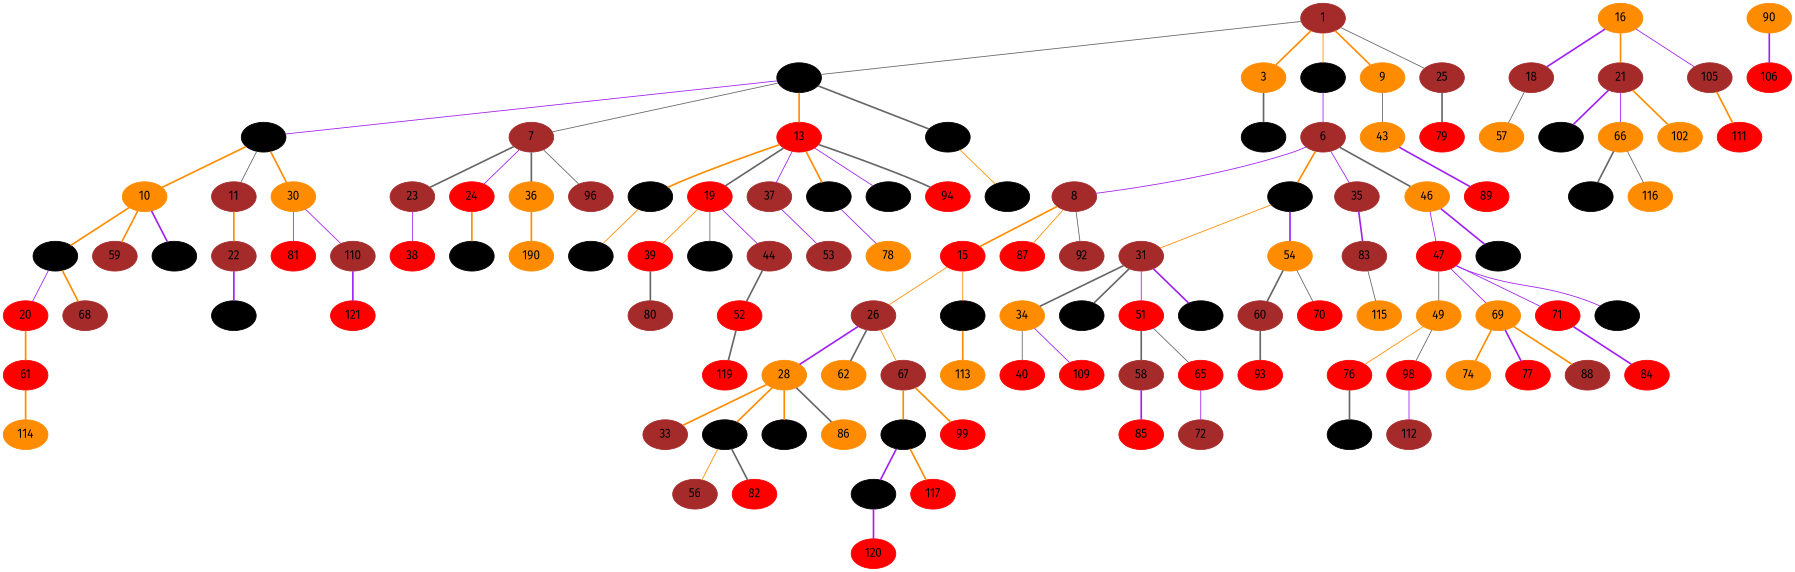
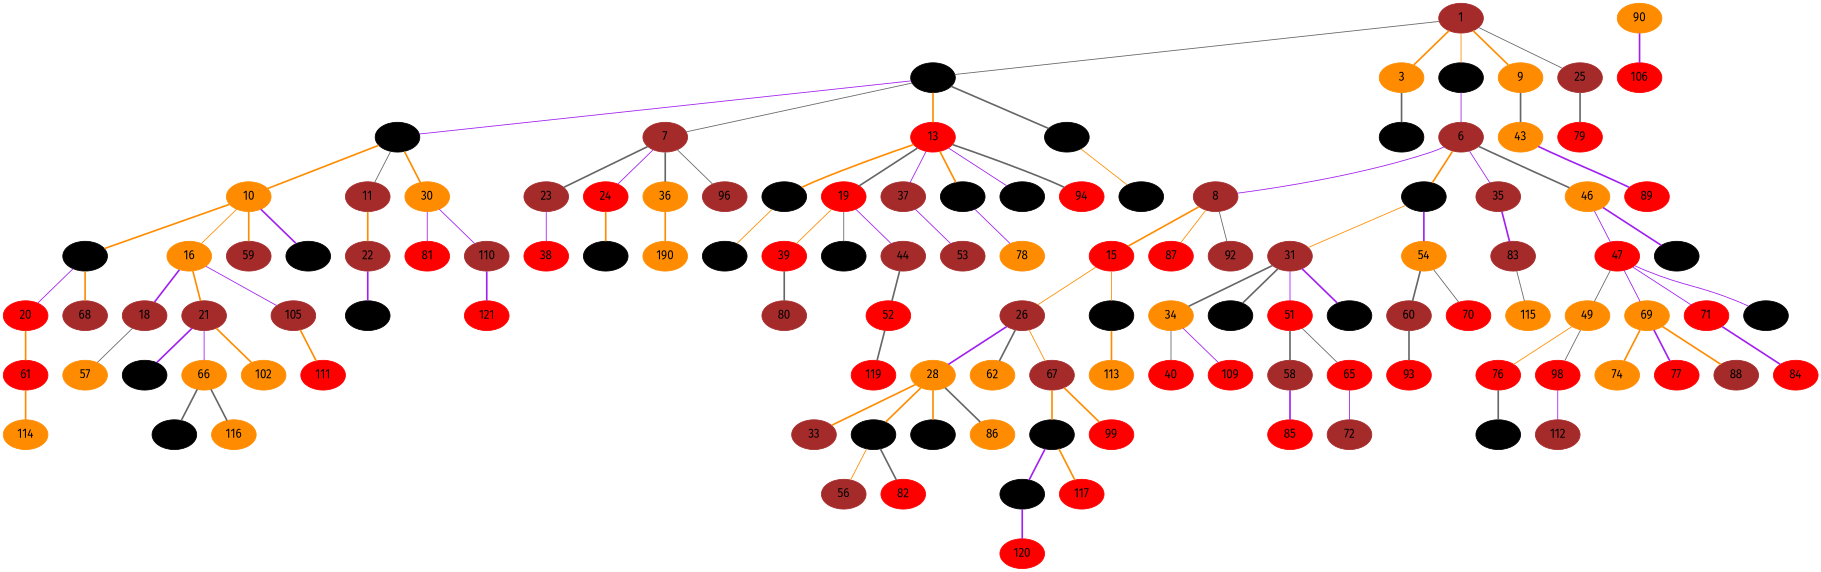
  graph {
    fontname="Fira Sans"
    node [color=red fontname="Fira Sans" style=filled]
    edge [color=darkorange fontname="Fira Sans" style=bold]
    1 [color=brown]
    2 [color=black]
    3 [color=darkorange]
    4 [color=black]
    9 [color=darkorange]
    25 [color=brown]
    5 [color=black]
    7 [color=brown]
    13
    17 [color=black]
    45 [color=black]
    6 [color=brown]
    43 [color=darkorange]
    79
    10 [color=darkorange]
    11 [color=brown]
    30 [color=darkorange]
    23 [color=brown]
    24
    36 [color=darkorange]
    96 [color=brown]
    14 [color=black]
    19
    37 [color=brown]
    64 [color=black]
    91 [color=black]
    94
    107 [color=black]
    8 [color=brown]
    29 [color=black]
    35 [color=brown]
    46 [color=darkorange]
    12 [color=black]
    16 [color=darkorange]
    59 [color=brown]
    75 [color=black]
    22 [color=brown]
    81
    110 [color=brown]
    15
    87
    92 [color=brown]
    31 [color=brown]
    54 [color=darkorange]
    83 [color=brown]
    47
    63 [color=black]
    38
    27 [color=black]
    n50 [color=darkorange label=190]
    26 [color=brown]
    103 [color=black]
    89
    20
    68 [color=brown]
    18 [color=brown]
    21 [color=brown]
    105 [color=brown]
    32 [color=black]
    61
    55 [color=black]
    39
    41 [color=black]
    44 [color=brown]
    53 [color=brown]
    78 [color=darkorange]
    28 [color=darkorange]
    62 [color=darkorange]
    67 [color=brown]
    113 [color=darkorange]
    57 [color=darkorange]
    48 [color=black]
    66 [color=darkorange]
    102 [color=darkorange]
    111
    80 [color=brown]
    52
    114 [color=darkorange]
    108 [color=black]
    116 [color=darkorange]
    33 [color=brown]
    50 [color=black]
    73 [color=black]
    86 [color=darkorange]
    97 [color=black]
    99
    56 [color=brown]
    82
    34 [color=darkorange]
    42 [color=black]
    51
    104 [color=black]
    60 [color=brown]
    70
    121
    40
    109
    58 [color=brown]
    65
    115 [color=darkorange]
    119
    49 [color=darkorange]
    69 [color=darkorange]
    71
    118 [color=black]
    76
    98
    74 [color=darkorange]
    77
    88 [color=brown]
    84
    95 [color=black]
    112 [color=brown]
    85
    72 [color=brown]
    93
    101 [color=black]
    117
    90 [color=darkorange]
    106
    120
    1 -- 2 [color=gray40 style=solid]
    1 -- 3
    1 -- 4 [style=solid]
    1 -- 9
    1 -- 25 [color=gray40 style=solid]
    2 -- 5 [color=purple style=solid]
    2 -- 7 [color=gray40 style=solid]
    2 -- 13
    2 -- 17 [color=gray40]
    3 -- 45 [color=gray40]
    4 -- 6 [color=purple style=solid]
-   9 -- 43 [color=gray40 style=solid]
+   9 -- 43 [color=gray40]
    25 -- 79 [color=gray40]
    5 -- 10
    5 -- 11 [color=gray40 style=solid]
    5 -- 30
    7 -- 23 [color=gray40]
    7 -- 24 [color=purple style=solid]
    7 -- 36 [color=gray40]
    7 -- 96 [color=gray40 style=solid]
    13 -- 14
    13 -- 19 [color=gray40]
    13 -- 37 [color=purple style=solid]
    13 -- 64
    13 -- 91 [color=purple style=solid]
    13 -- 94 [color=gray40]
    17 -- 107 [style=solid]
    6 -- 8 [color=purple style=solid]
    6 -- 29
    6 -- 35 [color=purple style=solid]
    6 -- 46 [color=gray40]
    43 -- 89 [color=purple]
    10 -- 12
+   10 -- 16 [style=solid]
    10 -- 59
    10 -- 75 [color=purple]
    11 -- 22
    30 -- 81 [color=purple style=solid]
    30 -- 110 [color=purple style=solid]
    23 -- 38 [color=purple style=solid]
    24 -- 27
    36 -- n50
    14 -- 55 [style=solid]
    19 -- 39 [style=solid]
    19 -- 41 [color=gray40 style=solid]
    19 -- 44 [color=purple style=solid]
    37 -- 53 [color=purple style=solid]
    64 -- 78 [color=purple style=solid]
    8 -- 15
    8 -- 87 [style=solid]
    8 -- 92 [color=gray40 style=solid]
    29 -- 31 [style=solid]
    29 -- 54 [color=purple]
    35 -- 83 [color=purple]
    46 -- 47 [color=purple style=solid]
    46 -- 63 [color=purple]
    12 -- 20 [color=purple style=solid]
    12 -- 68
    16 -- 18 [color=purple]
    16 -- 21
    16 -- 105 [color=purple style=solid]
    22 -- 32 [color=purple]
    110 -- 121 [color=purple]
    15 -- 26 [style=solid]
    15 -- 103 [style=solid]
    31 -- 34 [color=gray40]
    31 -- 42 [color=gray40]
    31 -- 51 [color=purple style=solid]
    31 -- 104 [color=purple]
    54 -- 60 [color=gray40]
    54 -- 70 [color=gray40 style=solid]
    83 -- 115 [color=gray40 style=solid]
    47 -- 49 [color=gray40 style=solid]
    47 -- 69 [color=purple style=solid]
    47 -- 71 [color=purple style=solid]
    47 -- 118 [color=purple style=solid]
    26 -- 28 [color=purple]
    26 -- 62 [color=gray40]
    26 -- 67 [style=solid]
    103 -- 113
    20 -- 61
    18 -- 57 [color=gray40 style=solid]
    21 -- 48 [color=purple]
    21 -- 66 [color=purple style=solid]
    21 -- 102
    105 -- 111
    61 -- 114
    39 -- 80 [color=gray40]
    44 -- 52 [color=gray40]
    28 -- 33
    28 -- 50
    28 -- 73
    28 -- 86 [color=gray40]
    67 -- 97
    67 -- 99
    66 -- 108 [color=gray40]
-   66 -- 116 [color=gray40 style=solid]
+   66 -- 116 [color=gray40]
    52 -- 119 [color=gray40]
    50 -- 56 [style=solid]
    50 -- 82 [color=gray40]
    97 -- 101 [color=purple]
    97 -- 117
    34 -- 40 [color=gray40 style=solid]
    34 -- 109 [color=purple style=solid]
    51 -- 58 [color=gray40]
    51 -- 65 [color=gray40 style=solid]
    60 -- 93 [color=gray40]
    58 -- 85 [color=purple]
    65 -- 72 [color=purple style=solid]
    49 -- 76 [style=solid]
    49 -- 98 [color=gray40 style=solid]
    69 -- 74
    69 -- 77 [color=purple]
    69 -- 88
    71 -- 84 [color=purple]
    76 -- 95 [color=gray40]
    98 -- 112 [color=purple style=solid]
    101 -- 120 [color=purple]
    90 -- 106 [color=purple]
  }
